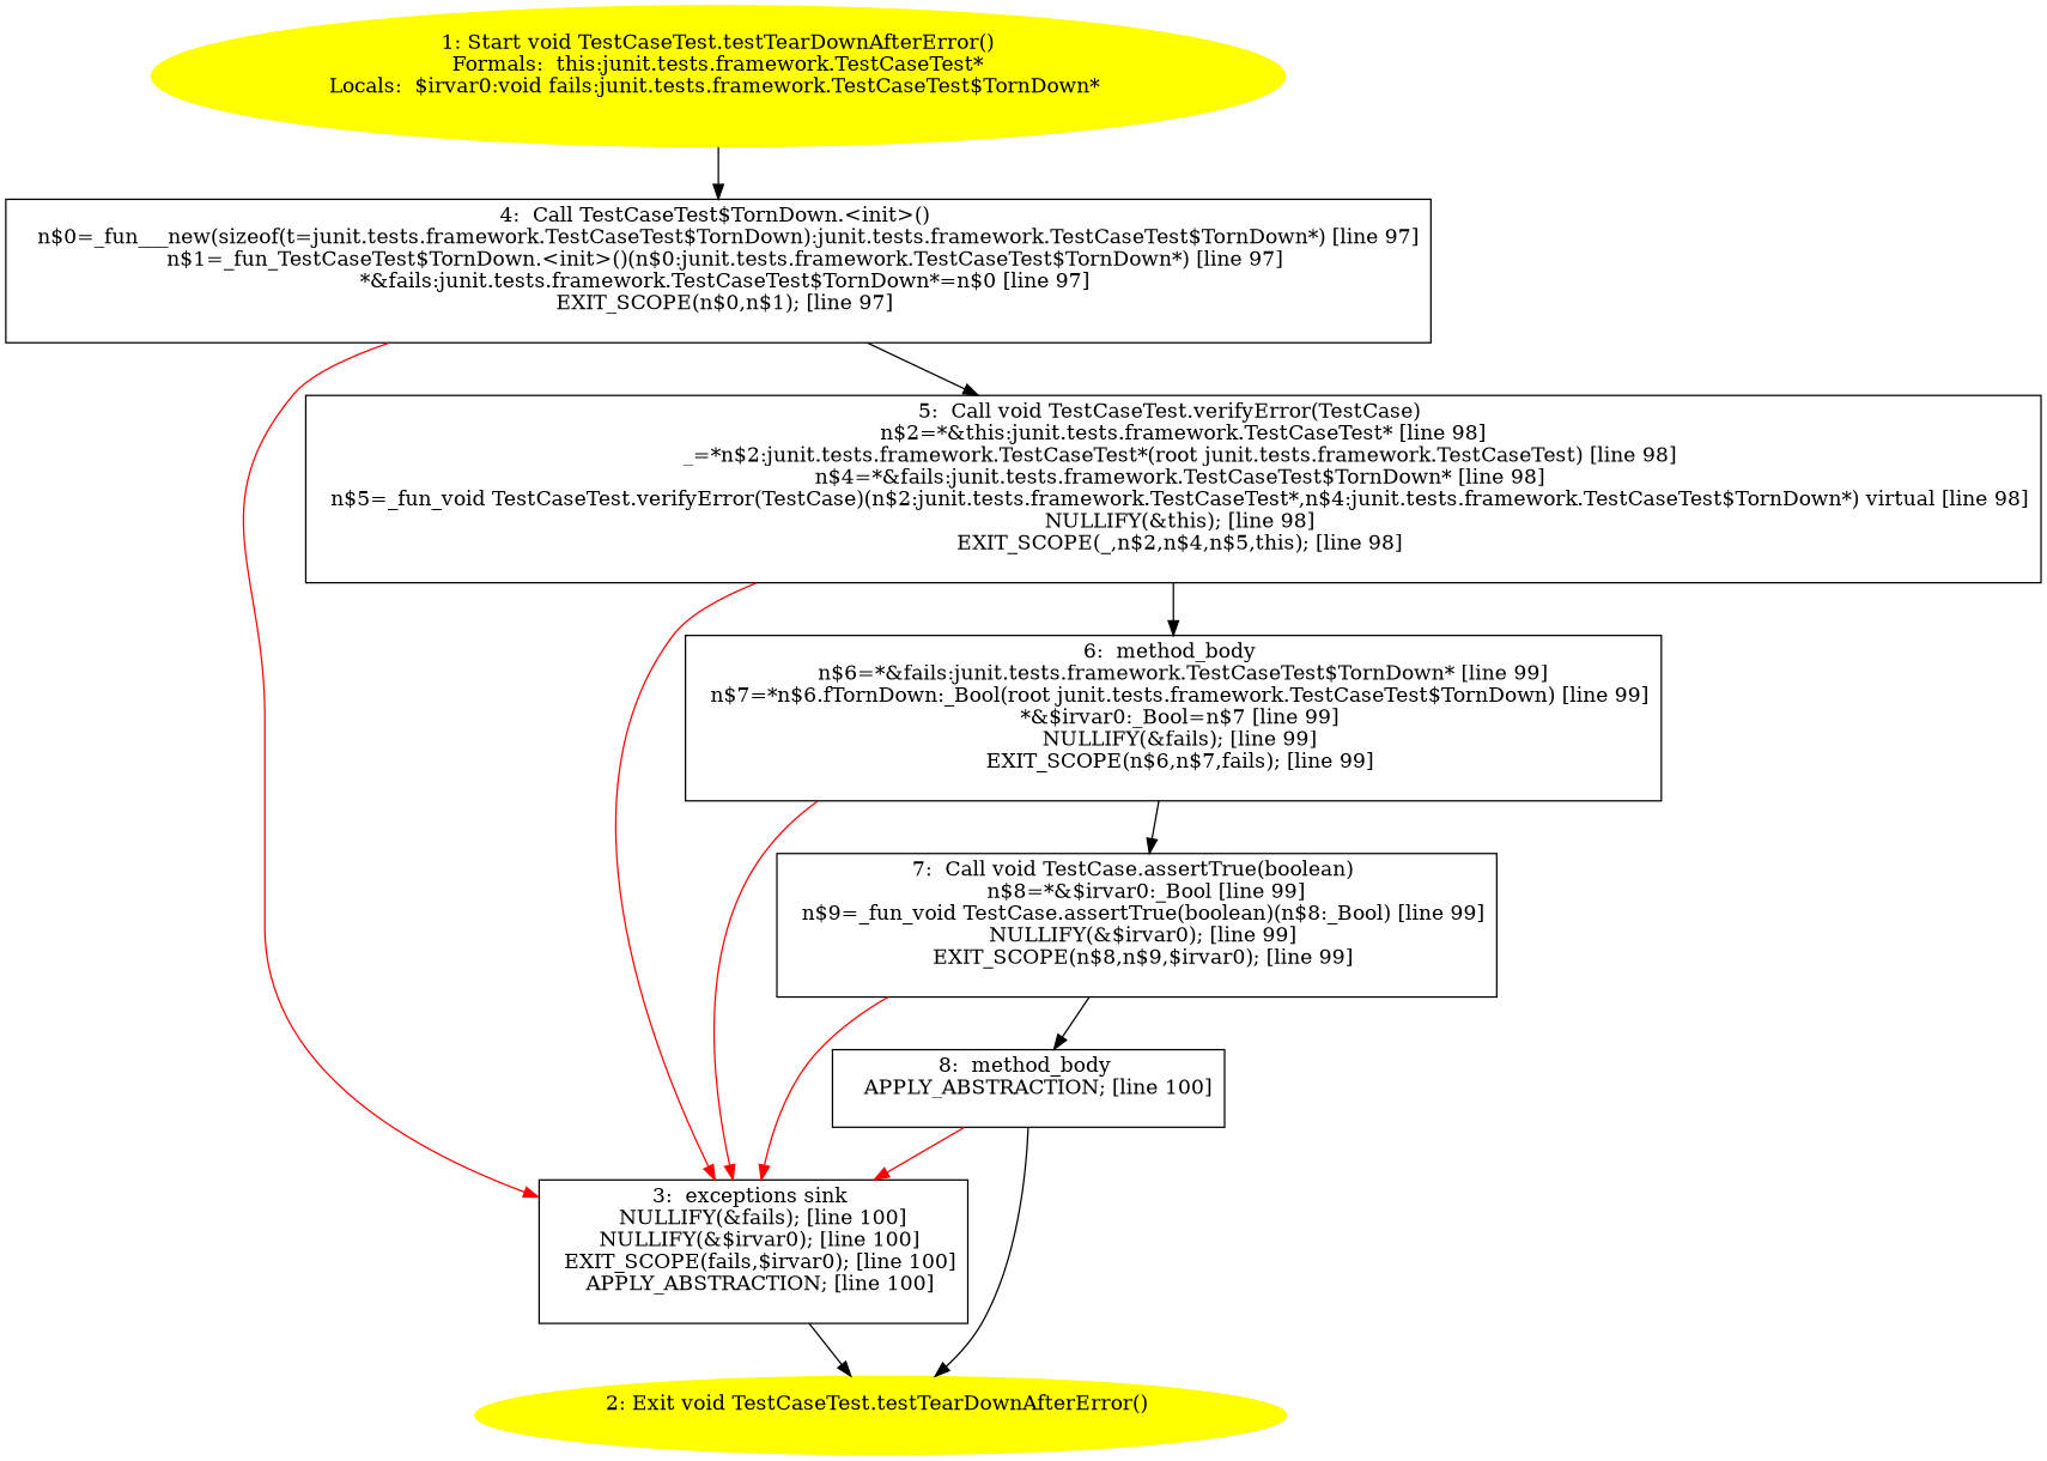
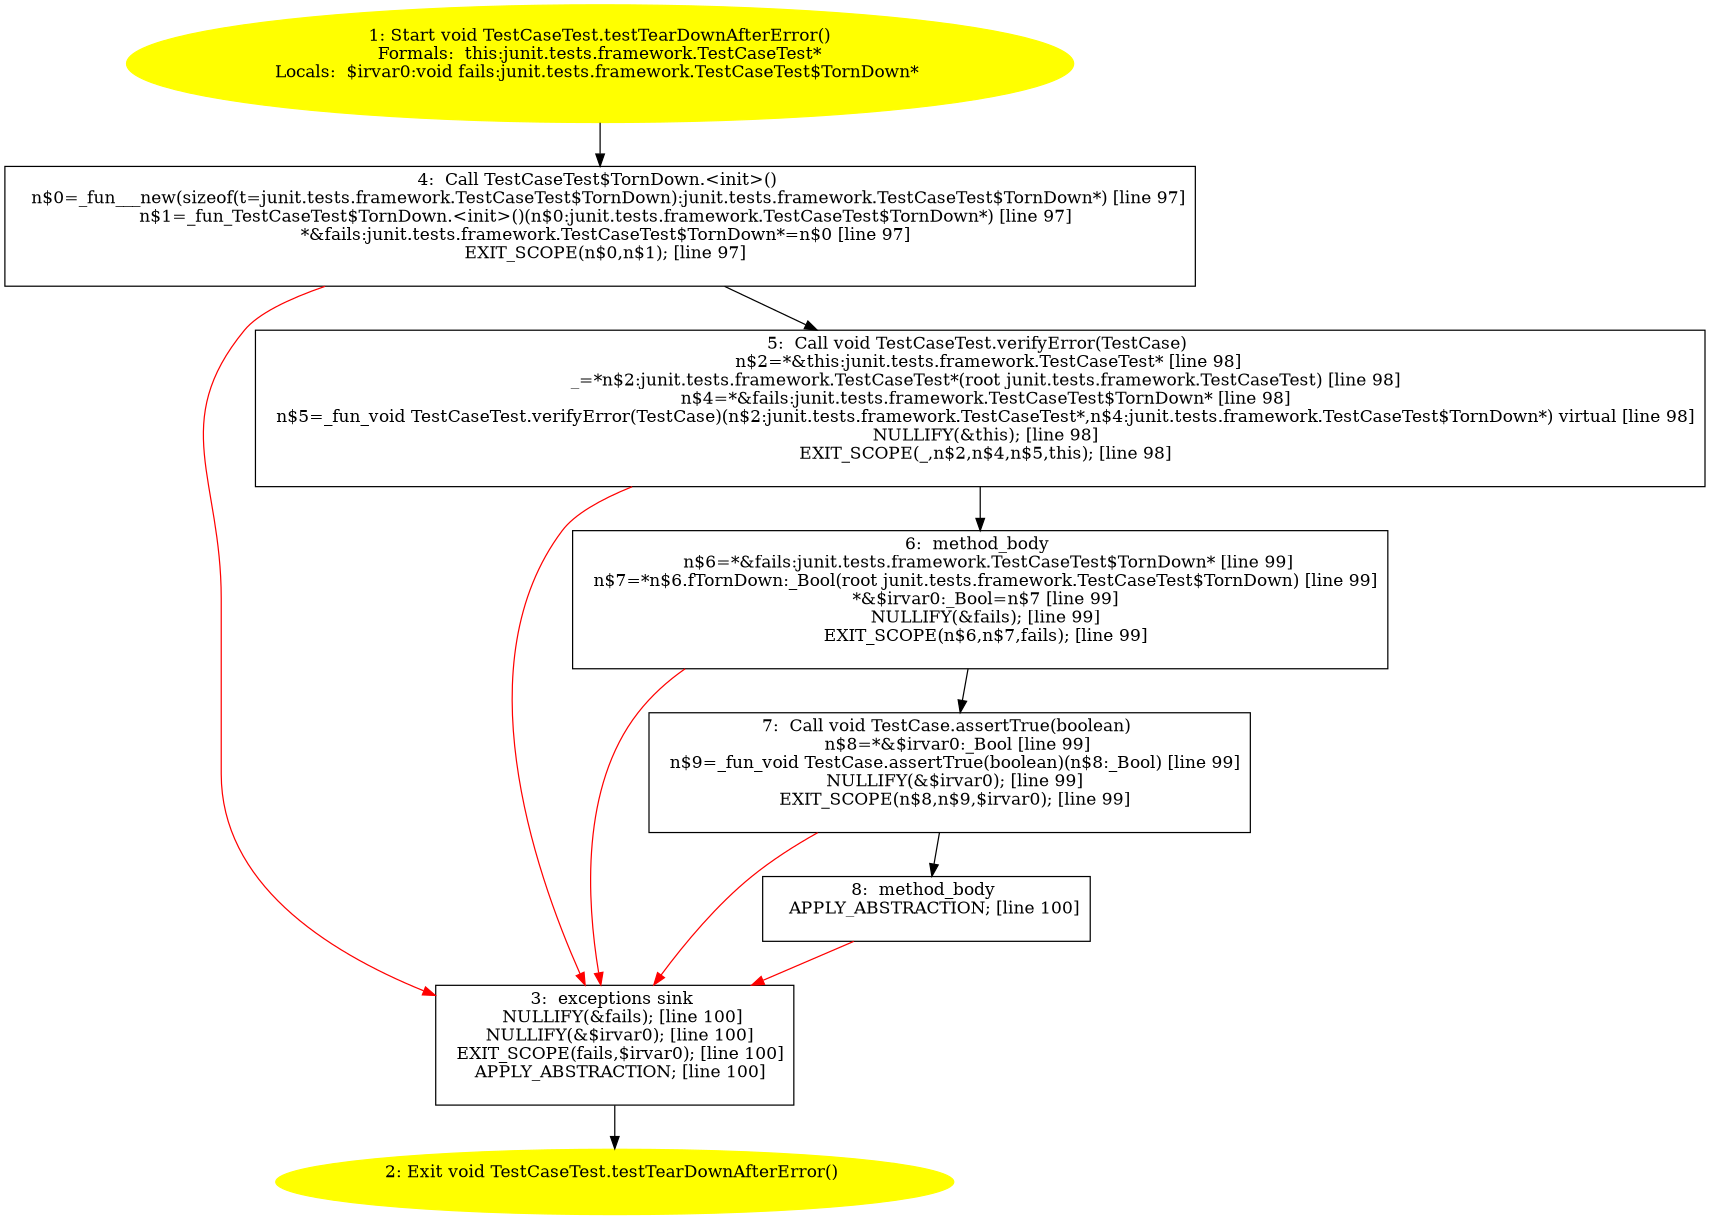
  digraph {
    node [shape=box]
    n1 [color=yellow label="1: Start void TestCaseTest.testTearDownAfterError()\nFormals:  this:junit.tests.framework.TestCaseTest*\nLocals:  $irvar0:void fails:junit.tests.framework.TestCaseTest$TornDown* \n  " style=filled shape=""]
    n2 [label="4:  Call TestCaseTest$TornDown.<init>() \n   n$0=_fun___new(sizeof(t=junit.tests.framework.TestCaseTest$TornDown):junit.tests.framework.TestCaseTest$TornDown*) [line 97]\n  n$1=_fun_TestCaseTest$TornDown.<init>()(n$0:junit.tests.framework.TestCaseTest$TornDown*) [line 97]\n  *&fails:junit.tests.framework.TestCaseTest$TornDown*=n$0 [line 97]\n  EXIT_SCOPE(n$0,n$1); [line 97]\n "]
    n3 [label="3:  exceptions sink \n   NULLIFY(&fails); [line 100]\n  NULLIFY(&$irvar0); [line 100]\n  EXIT_SCOPE(fails,$irvar0); [line 100]\n  APPLY_ABSTRACTION; [line 100]\n "]
    n4 [label="5:  Call void TestCaseTest.verifyError(TestCase) \n   n$2=*&this:junit.tests.framework.TestCaseTest* [line 98]\n  _=*n$2:junit.tests.framework.TestCaseTest*(root junit.tests.framework.TestCaseTest) [line 98]\n  n$4=*&fails:junit.tests.framework.TestCaseTest$TornDown* [line 98]\n  n$5=_fun_void TestCaseTest.verifyError(TestCase)(n$2:junit.tests.framework.TestCaseTest*,n$4:junit.tests.framework.TestCaseTest$TornDown*) virtual [line 98]\n  NULLIFY(&this); [line 98]\n  EXIT_SCOPE(_,n$2,n$4,n$5,this); [line 98]\n "]
    n5 [color=yellow label="2: Exit void TestCaseTest.testTearDownAfterError() \n  " style=filled shape=""]
    n6 [label="6:  method_body \n   n$6=*&fails:junit.tests.framework.TestCaseTest$TornDown* [line 99]\n  n$7=*n$6.fTornDown:_Bool(root junit.tests.framework.TestCaseTest$TornDown) [line 99]\n  *&$irvar0:_Bool=n$7 [line 99]\n  NULLIFY(&fails); [line 99]\n  EXIT_SCOPE(n$6,n$7,fails); [line 99]\n "]
    n7 [label="7:  Call void TestCase.assertTrue(boolean) \n   n$8=*&$irvar0:_Bool [line 99]\n  n$9=_fun_void TestCase.assertTrue(boolean)(n$8:_Bool) [line 99]\n  NULLIFY(&$irvar0); [line 99]\n  EXIT_SCOPE(n$8,n$9,$irvar0); [line 99]\n "]
    n8 [label="8:  method_body \n   APPLY_ABSTRACTION; [line 100]\n "]
    n1 -> n2
    n2 -> n3 [color=red]
    n2 -> n4
    n3 -> n5
    n4 -> n3 [color=red]
    n4 -> n6
    n6 -> n3 [color=red]
    n6 -> n7
    n7 -> n3 [color=red]
    n7 -> n8
    n8 -> n3 [color=red]
-   n8 -> n5
  }
